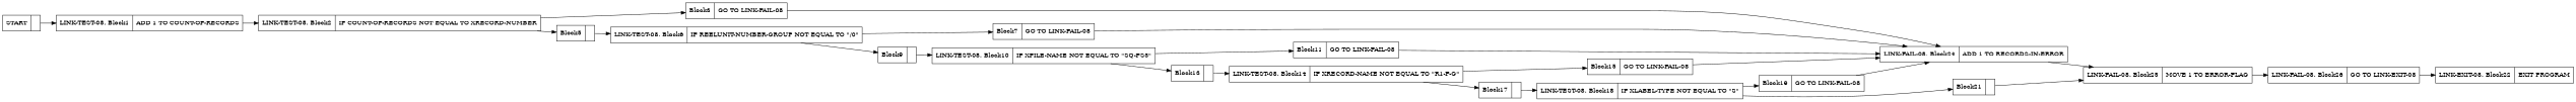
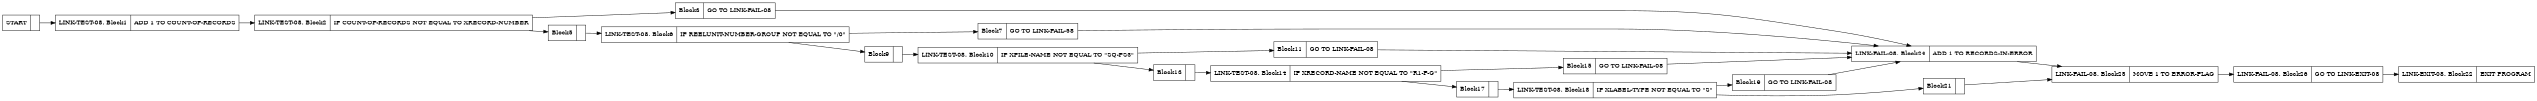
  digraph {
    rankdir=LR
    node [shape=record]
    edge [arrowtail=empty]
    n1 [label="{START|}"]
    n2 [label="{LINK-TEST-08. Block1|    ADD 1 TO COUNT-OF-RECORDS\l}"]
    n3 [label="{LINK-TEST-08. Block2|    IF COUNT-OF-RECORDS NOT EQUAL TO XRECORD-NUMBER\l}"]
    n4 [label="{Block3|        GO TO LINK-FAIL-08\l}"]
    n5 [label="{Block5|}"]
    n6 [label="{LINK-FAIL-08. Block24|    ADD 1 TO RECORDS-IN-ERROR\l}"]
    n7 [label="{LINK-TEST-08. Block6|    IF REELUNIT-NUMBER-GROUP NOT EQUAL TO \"/0\"\l}"]
    n8 [label="{LINK-FAIL-08. Block25|    MOVE 1 TO ERROR-FLAG\l}"]
    n9 [label="{LINK-FAIL-08. Block26|    GO TO LINK-EXIT-08\l}"]
    n10 [label="{LINK-EXIT-08. Block22|    EXIT PROGRAM\l}"]
-   n11 [label="{Block7|        GO TO LINK-FAIL-08\l}"]
+   n11 [label="{Block7|        GO TO LINK-FAIL-58\l}"]
    n12 [label="{Block9|}"]
    n13 [label="{LINK-TEST-08. Block10|    IF XFILE-NAME NOT EQUAL TO \"SQ-FS3\"\l}"]
    n14 [label="{Block11|        GO TO LINK-FAIL-08\l}"]
    n15 [label="{Block13|}"]
    n16 [label="{LINK-TEST-08. Block14|    IF XRECORD-NAME NOT EQUAL TO \"R1-F-G\"\l}"]
    n17 [label="{Block15|        GO TO LINK-FAIL-08\l}"]
    n18 [label="{Block17|}"]
    n19 [label="{LINK-TEST-08. Block18|    IF XLABEL-TYPE NOT EQUAL TO \"S\"\l}"]
    n20 [label="{Block19|        GO TO LINK-FAIL-08\l}"]
    n21 [label="{Block21|}"]
    n1 -> n2
    n2 -> n3
    n3 -> n4
    n3 -> n5
    n4 -> n6
    n5 -> n7
    n6 -> n8
    n7 -> n11
    n7 -> n12
    n8 -> n9
    n9 -> n10
    n11 -> n6
    n12 -> n13
    n13 -> n14
    n13 -> n15
    n14 -> n6
    n15 -> n16
    n16 -> n17
    n16 -> n18
    n17 -> n6
    n18 -> n19
    n19 -> n20
    n19 -> n21
    n20 -> n6
    n21 -> n8
  }
